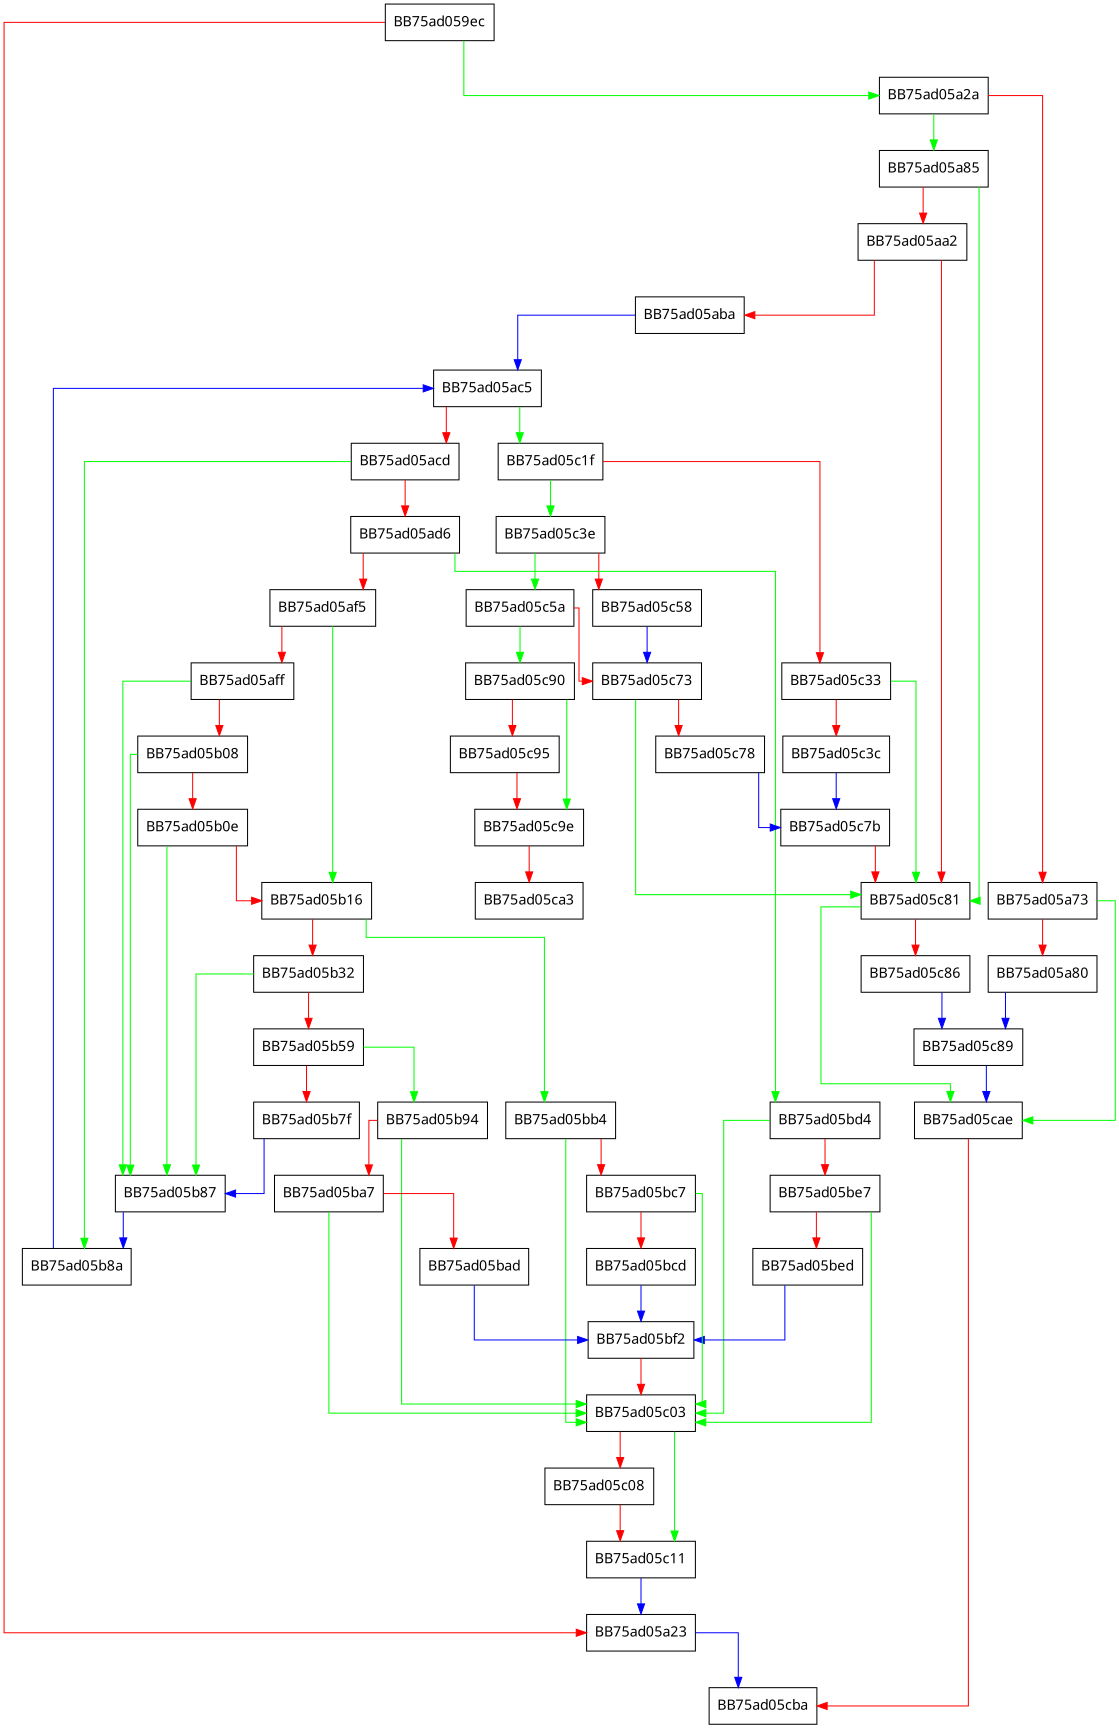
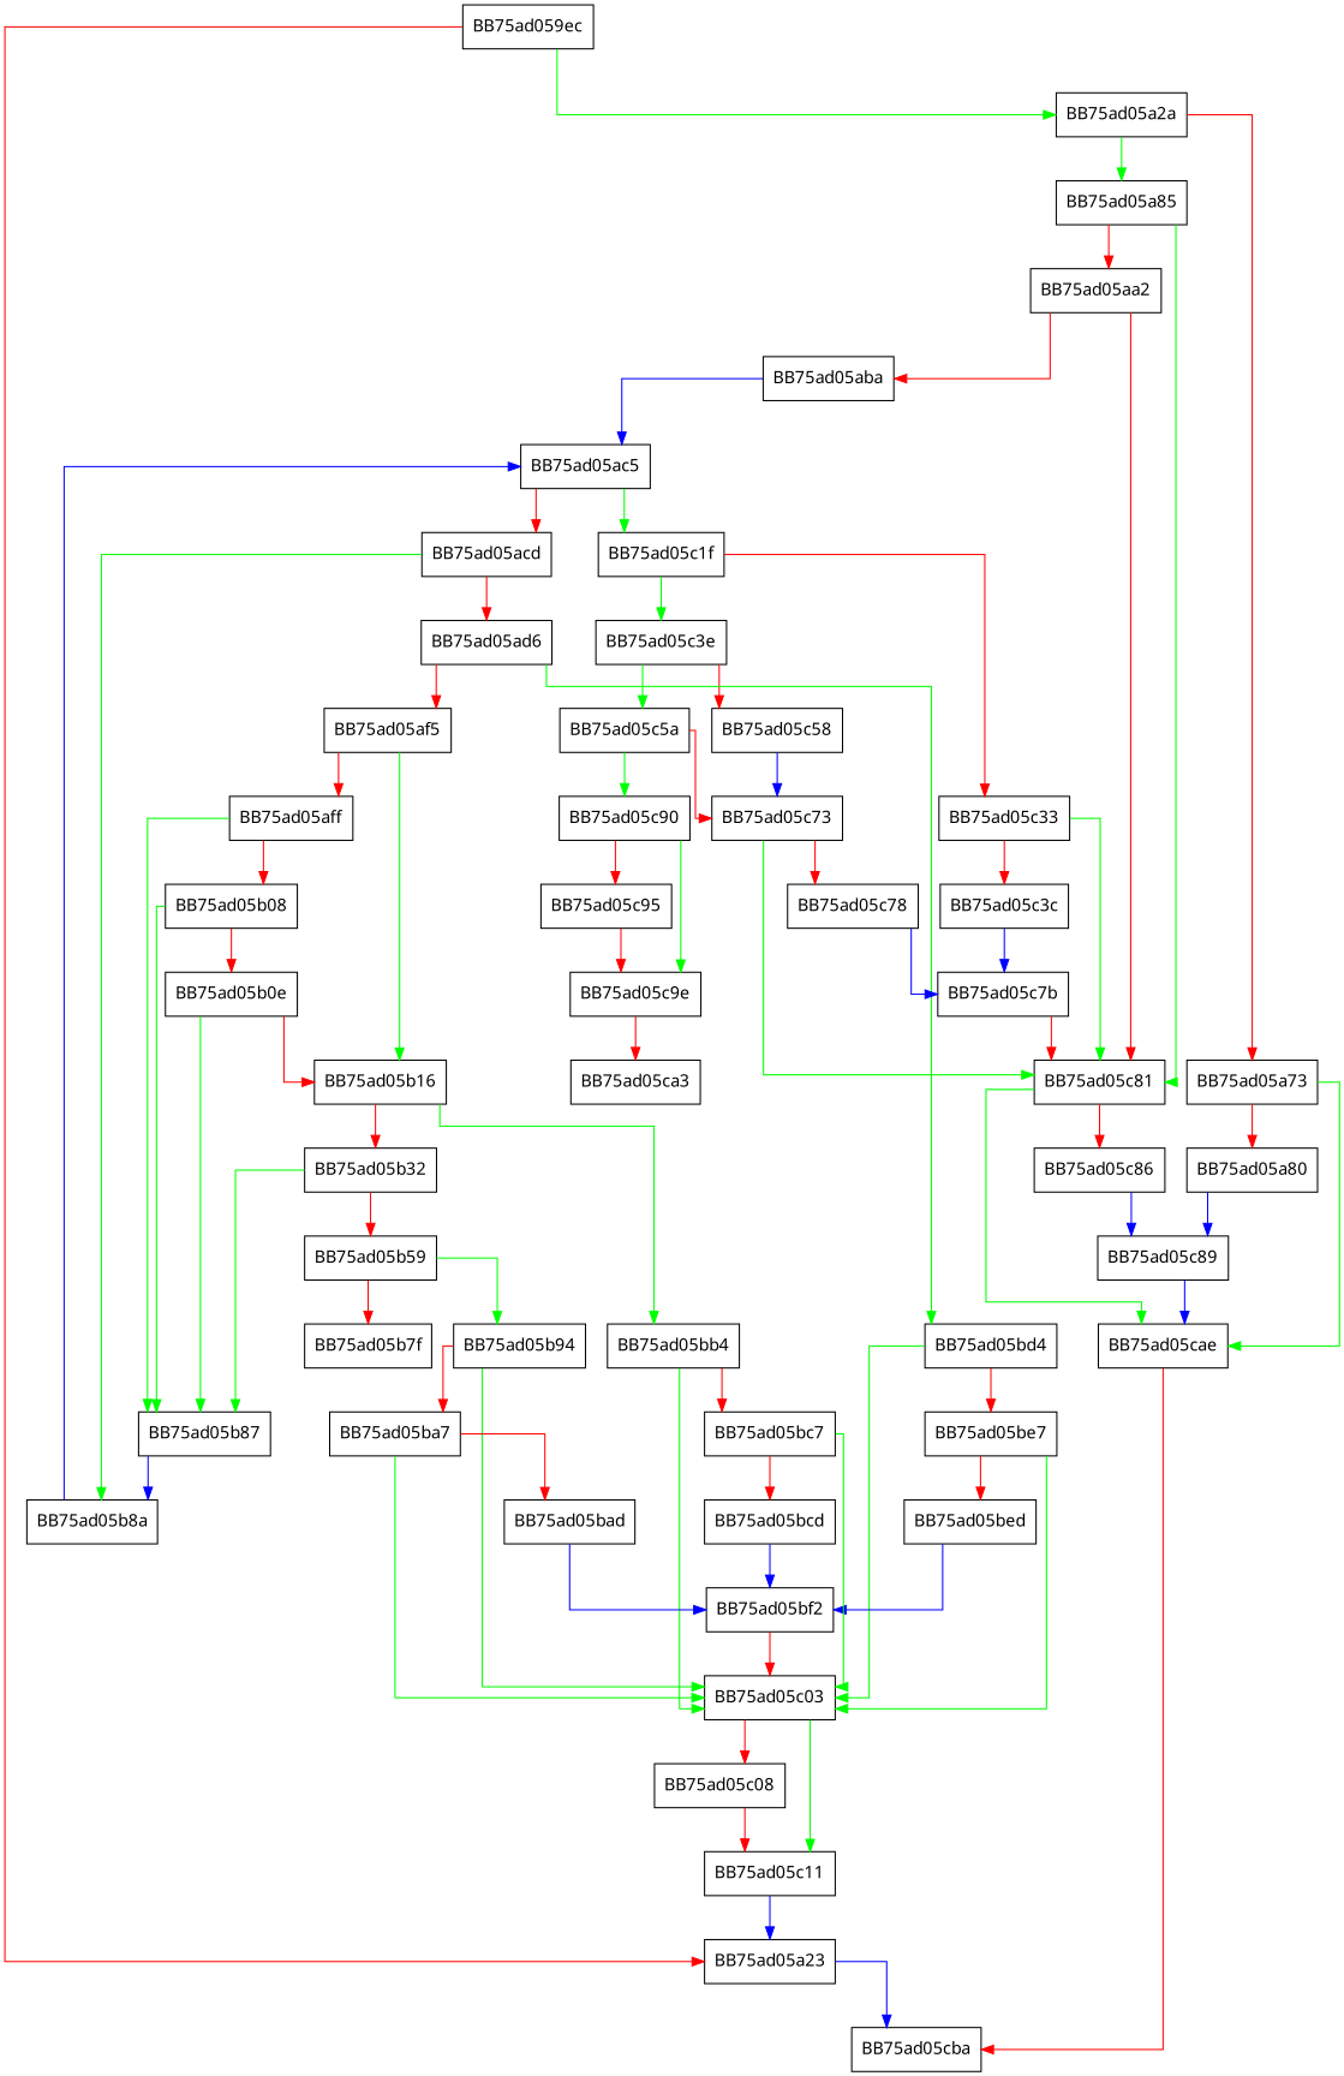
  digraph {
    fontname="Noto Sans"
    splines=ortho
    node [fontname="Noto Sans" shape=box]
    edge [color=red fontname="Noto Sans"]
    BB75ad059ec
    BB75ad05a2a
    BB75ad05a23
    BB75ad05a85
    BB75ad05a73
    BB75ad05cba
    BB75ad05c81
    BB75ad05aa2
    BB75ad05cae
    BB75ad05a80
    BB75ad05c86
    BB75ad05aba
    BB75ad05c89
    BB75ad05ac5
    BB75ad05c1f
    BB75ad05acd
    BB75ad05c3e
    BB75ad05c33
    BB75ad05b8a
    BB75ad05ad6
    BB75ad05c5a
    BB75ad05c58
    BB75ad05c3c
    BB75ad05bd4
    BB75ad05af5
    BB75ad05c03
    BB75ad05be7
    BB75ad05b16
    BB75ad05aff
    BB75ad05c11
    BB75ad05c08
    BB75ad05bed
    BB75ad05bb4
    BB75ad05b32
    BB75ad05b87
    BB75ad05b08
    BB75ad05bc7
    BB75ad05b59
    BB75ad05b0e
    BB75ad05bcd
    BB75ad05b94
    BB75ad05b7f
    BB75ad05ba7
    BB75ad05bad
    BB75ad05bf2
    BB75ad05c73
    BB75ad05c90
    BB75ad05c7b
    BB75ad05c78
    BB75ad05c9e
    BB75ad05c95
    BB75ad05ca3
    BB75ad059ec -> BB75ad05a2a [color=green]
    BB75ad059ec -> BB75ad05a23
    BB75ad05a2a -> BB75ad05a85 [color=green]
    BB75ad05a2a -> BB75ad05a73
    BB75ad05a23 -> BB75ad05cba [color=blue]
    BB75ad05a85 -> BB75ad05c81 [color=green]
    BB75ad05a85 -> BB75ad05aa2
    BB75ad05a73 -> BB75ad05cae [color=green]
    BB75ad05a73 -> BB75ad05a80
    BB75ad05c81 -> BB75ad05cae [color=green]
    BB75ad05c81 -> BB75ad05c86
    BB75ad05aa2 -> BB75ad05c81
    BB75ad05aa2 -> BB75ad05aba
    BB75ad05cae -> BB75ad05cba
    BB75ad05a80 -> BB75ad05c89 [color=blue]
    BB75ad05c86 -> BB75ad05c89 [color=blue]
    BB75ad05aba -> BB75ad05ac5 [color=blue]
    BB75ad05c89 -> BB75ad05cae [color=blue]
    BB75ad05ac5 -> BB75ad05c1f [color=green]
    BB75ad05ac5 -> BB75ad05acd
    BB75ad05c1f -> BB75ad05c3e [color=green]
    BB75ad05c1f -> BB75ad05c33
    BB75ad05acd -> BB75ad05b8a [color=green]
    BB75ad05acd -> BB75ad05ad6
    BB75ad05c3e -> BB75ad05c5a [color=green]
    BB75ad05c3e -> BB75ad05c58
    BB75ad05c33 -> BB75ad05c81 [color=green]
    BB75ad05c33 -> BB75ad05c3c
    BB75ad05b8a -> BB75ad05ac5 [color=blue]
    BB75ad05ad6 -> BB75ad05bd4 [color=green]
    BB75ad05ad6 -> BB75ad05af5
    BB75ad05c5a -> BB75ad05c73
    BB75ad05c5a -> BB75ad05c90 [color=green]
    BB75ad05c58 -> BB75ad05c73 [color=blue]
    BB75ad05c3c -> BB75ad05c7b [color=blue]
    BB75ad05bd4 -> BB75ad05c03 [color=green]
    BB75ad05bd4 -> BB75ad05be7
    BB75ad05af5 -> BB75ad05b16 [color=green]
    BB75ad05af5 -> BB75ad05aff
    BB75ad05c03 -> BB75ad05c11 [color=green]
    BB75ad05c03 -> BB75ad05c08
    BB75ad05be7 -> BB75ad05c03 [color=green]
    BB75ad05be7 -> BB75ad05bed
    BB75ad05b16 -> BB75ad05bb4 [color=green]
    BB75ad05b16 -> BB75ad05b32
    BB75ad05aff -> BB75ad05b87 [color=green]
    BB75ad05aff -> BB75ad05b08
    BB75ad05c11 -> BB75ad05a23 [color=blue]
    BB75ad05c08 -> BB75ad05c11
    BB75ad05bed -> BB75ad05bf2 [color=blue]
    BB75ad05bb4 -> BB75ad05c03 [color=green]
    BB75ad05bb4 -> BB75ad05bc7
    BB75ad05b32 -> BB75ad05b87 [color=green]
    BB75ad05b32 -> BB75ad05b59
    BB75ad05b87 -> BB75ad05b8a [color=blue]
    BB75ad05b08 -> BB75ad05b87 [color=green]
    BB75ad05b08 -> BB75ad05b0e
    BB75ad05bc7 -> BB75ad05c03 [color=green]
    BB75ad05bc7 -> BB75ad05bcd
    BB75ad05b59 -> BB75ad05b94 [color=green]
    BB75ad05b59 -> BB75ad05b7f
    BB75ad05b0e -> BB75ad05b16
    BB75ad05b0e -> BB75ad05b87 [color=green]
    BB75ad05bcd -> BB75ad05bf2 [color=blue]
    BB75ad05b94 -> BB75ad05c03 [color=green]
    BB75ad05b94 -> BB75ad05ba7
-   BB75ad05b7f -> BB75ad05b87 [color=blue]
    BB75ad05ba7 -> BB75ad05c03 [color=green]
    BB75ad05ba7 -> BB75ad05bad
    BB75ad05bad -> BB75ad05bf2 [color=blue]
    BB75ad05bf2 -> BB75ad05c03
    BB75ad05c73 -> BB75ad05c81 [color=green]
    BB75ad05c73 -> BB75ad05c78
    BB75ad05c90 -> BB75ad05c9e [color=green]
    BB75ad05c90 -> BB75ad05c95
    BB75ad05c7b -> BB75ad05c81
    BB75ad05c78 -> BB75ad05c7b [color=blue]
    BB75ad05c9e -> BB75ad05ca3
    BB75ad05c95 -> BB75ad05c9e
  }
